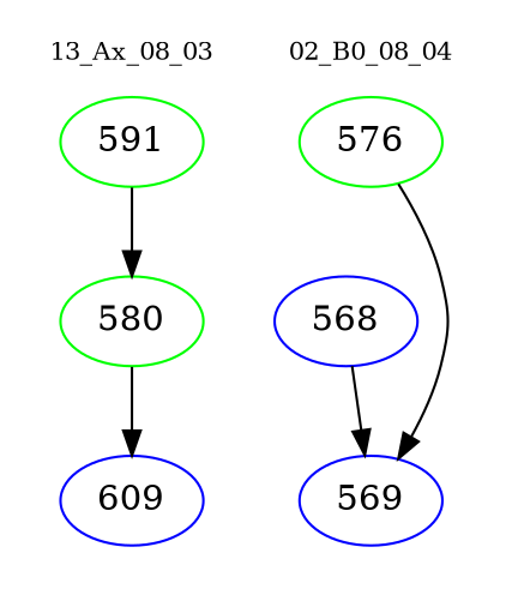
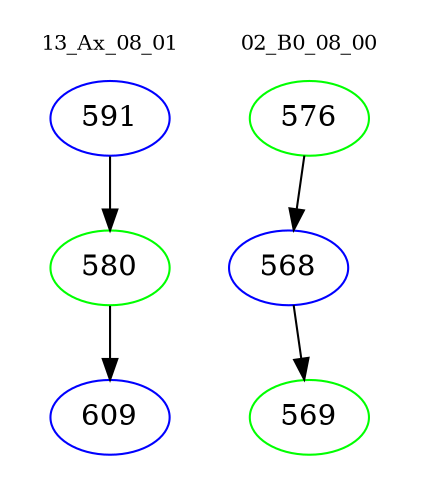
  digraph {
    node [color=green]
    edge [color=black]
-   n1 [label=591]
+   n1 [color=blue label=591]
    n2 [label=580]
    n3 [color=blue label=609]
    n4 [label=576]
    n5 [color=blue label=568]
-   n6 [color=blue label=569]
+   n6 [label=569]
    subgraph cluster_1 {
      color=white
      fontsize=10
-     label="13_Ax_08_03"
+     label="13_Ax_08_01"
      n1
      n2
      n3
    }
    subgraph cluster_2 {
      color=white
      fontsize=10
-     label="02_B0_08_04"
+     label="02_B0_08_00"
      n4
      n5
      n6
    }
    n1 -> n2
    n2 -> n3
-   n4 -> n6
+   n4 -> n5
    n5 -> n6
  }
